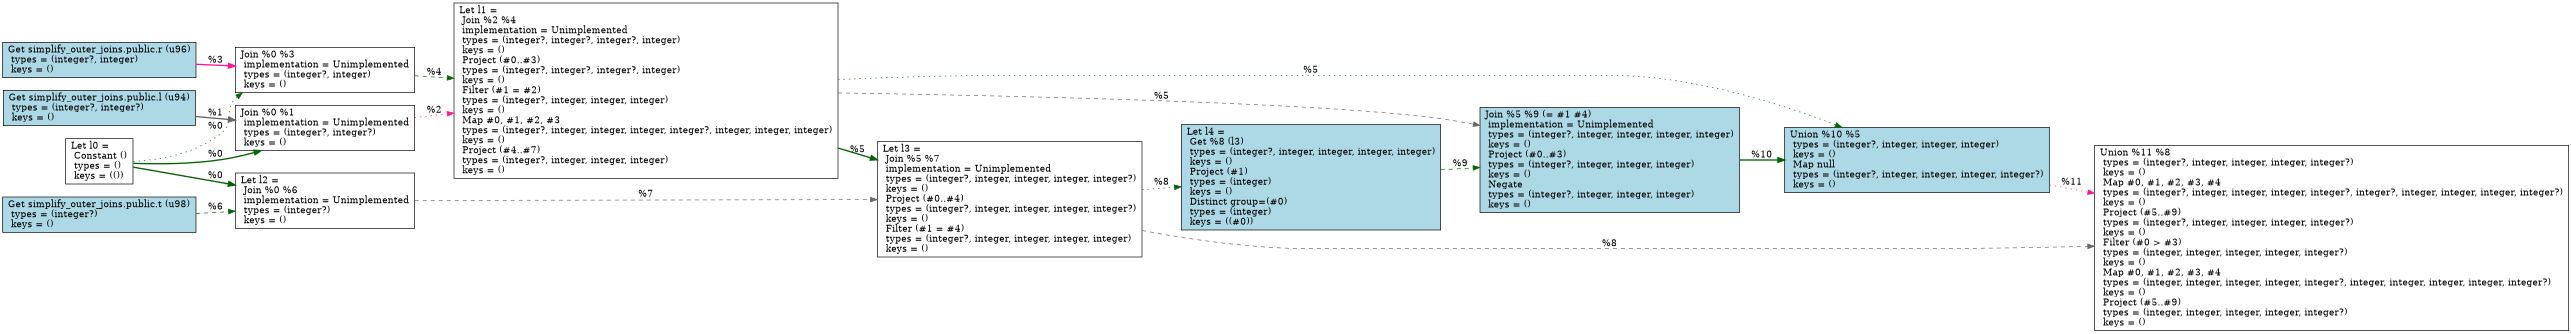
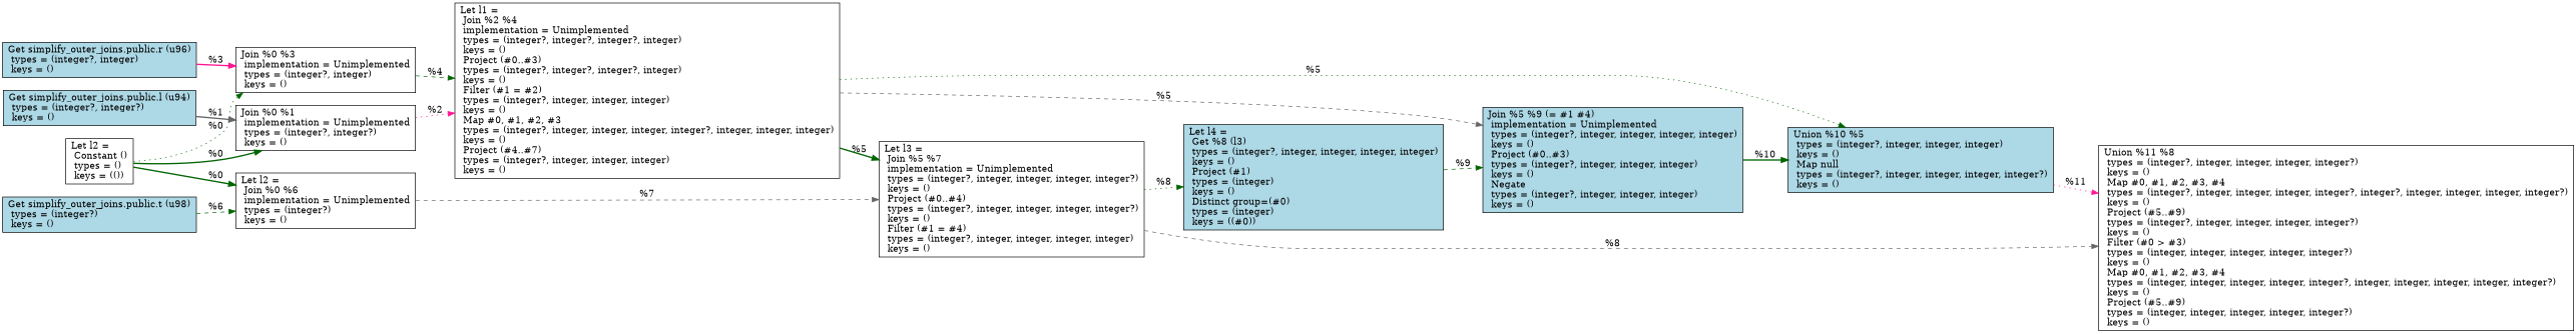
  digraph {
    rankdir=LR
    node [shape=record style=filled fillcolor=white]
    edge [color=darkgreen style=bold]
-   n1 [label="Let l0 =\l Constant ()\l  types = ()\l  keys = (())\l"]
+   n1 [label="Let l2 =\l Constant ()\l  types = ()\l  keys = (())\l"]
    n2 [label=" Join %0 %1\l  implementation = Unimplemented\l  types = (integer?, integer?)\l  keys = ()\l"]
    n3 [label=" Join %0 %3\l  implementation = Unimplemented\l  types = (integer?, integer)\l  keys = ()\l"]
    n4 [label="Let l2 =\l Join %0 %6\l  implementation = Unimplemented\l  types = (integer?)\l  keys = ()\l"]
    n5 [label=" Get simplify_outer_joins.public.l (u94)\l  types = (integer?, integer?)\l  keys = ()\l" fillcolor=lightblue]
    n6 [label="Let l1 =\l Join %2 %4\l  implementation = Unimplemented\l  types = (integer?, integer?, integer?, integer)\l  keys = ()\l Project (#0..#3)\l  types = (integer?, integer?, integer?, integer)\l  keys = ()\l Filter (#1 = #2)\l  types = (integer?, integer, integer, integer)\l  keys = ()\l Map #0, #1, #2, #3\l  types = (integer?, integer, integer, integer, integer?, integer, integer, integer)\l  keys = ()\l Project (#4..#7)\l  types = (integer?, integer, integer, integer)\l  keys = ()\l"]
    n7 [label=" Get simplify_outer_joins.public.r (u96)\l  types = (integer?, integer)\l  keys = ()\l" fillcolor=lightblue]
    n8 [label="Let l3 =\l Join %5 %7\l  implementation = Unimplemented\l  types = (integer?, integer, integer, integer, integer?)\l  keys = ()\l Project (#0..#4)\l  types = (integer?, integer, integer, integer, integer?)\l  keys = ()\l Filter (#1 = #4)\l  types = (integer?, integer, integer, integer, integer)\l  keys = ()\l"]
    n9 [label=" Join %5 %9 (= #1 #4)\l  implementation = Unimplemented\l  types = (integer?, integer, integer, integer, integer)\l  keys = ()\l Project (#0..#3)\l  types = (integer?, integer, integer, integer)\l  keys = ()\l Negate\l  types = (integer?, integer, integer, integer)\l  keys = ()\l" fillcolor=lightblue]
    n10 [label=" Union %10 %5\l  types = (integer?, integer, integer, integer)\l  keys = ()\l Map null\l  types = (integer?, integer, integer, integer, integer?)\l  keys = ()\l" fillcolor=lightblue]
    n11 [label=" Get simplify_outer_joins.public.t (u98)\l  types = (integer?)\l  keys = ()\l" fillcolor=lightblue]
    n12 [label="Let l4 =\l Get %8 (l3)\l  types = (integer?, integer, integer, integer, integer)\l  keys = ()\l Project (#1)\l  types = (integer)\l  keys = ()\l Distinct group=(#0)\l  types = (integer)\l  keys = ((#0))\l" fillcolor=lightblue]
    n13 [label=" Union %11 %8\l  types = (integer?, integer, integer, integer, integer?)\l  keys = ()\l Map #0, #1, #2, #3, #4\l  types = (integer?, integer, integer, integer, integer?, integer?, integer, integer, integer, integer?)\l  keys = ()\l Project (#5..#9)\l  types = (integer?, integer, integer, integer, integer?)\l  keys = ()\l Filter (#0 \> #3)\l  types = (integer, integer, integer, integer, integer?)\l  keys = ()\l Map #0, #1, #2, #3, #4\l  types = (integer, integer, integer, integer, integer?, integer, integer, integer, integer, integer?)\l  keys = ()\l Project (#5..#9)\l  types = (integer, integer, integer, integer, integer?)\l  keys = ()\l"]
    n1 -> n2 [label="%0\l"]
    n1 -> n3 [label="%0\l" style=dotted]
    n1 -> n4 [label="%0\l"]
    n2 -> n6 [label="%2\l" color=deeppink style=dotted]
    n3 -> n6 [label="%4\l" style=dashed]
    n4 -> n8 [label="%7\l" color=gray40 style=dashed]
    n5 -> n2 [label="%1\l" color=gray40]
    n6 -> n8 [label="%5\l"]
    n6 -> n9 [label="%5\l" color=gray40 style=dashed]
    n6 -> n10 [label="%5\l" style=dotted]
    n7 -> n3 [label="%3\l" color=deeppink]
    n8 -> n12 [label="%8\l" style=dotted]
    n8 -> n13 [label="%8\l" color=gray40 style=dashed]
    n9 -> n10 [label="%10\l"]
    n10 -> n13 [label="%11\l" color=deeppink style=dotted]
    n11 -> n4 [label="%6\l" style=dashed]
    n12 -> n9 [label="%9\l" style=dashed]
  }
